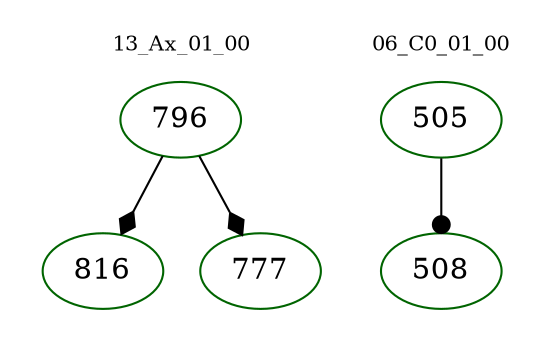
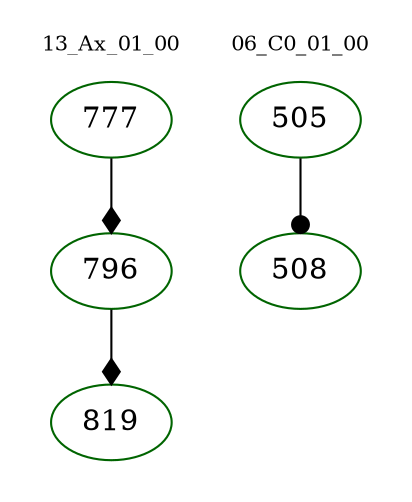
  digraph {
    node [color=darkgreen]
    edge [arrowhead=diamond color=black style=solid]
    n1 [label=796]
-   n2 [label=816]
+   n2 [label=819]
    n3 [label=777]
    n4 [label=505]
    n5 [label=508]
    subgraph cluster_1 {
      color=white
      fontsize=10
      label="13_Ax_01_00"
      n1
      n2
      n3
    }
    subgraph cluster_2 {
      color=white
      fontsize=10
      label="06_C0_01_00"
      n4
      n5
    }
    n1 -> n2
-   n1 -> n3
+   n3 -> n1
    n4 -> n5 [arrowhead=dot]
  }
